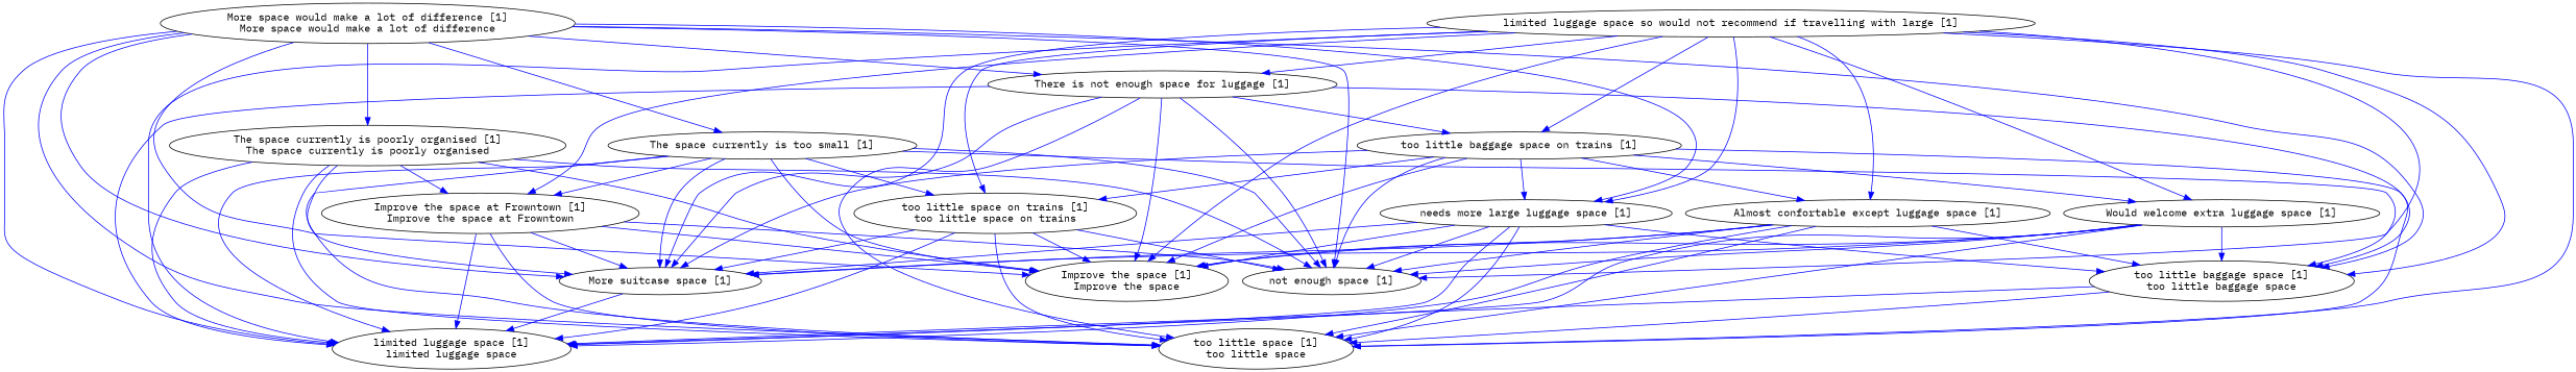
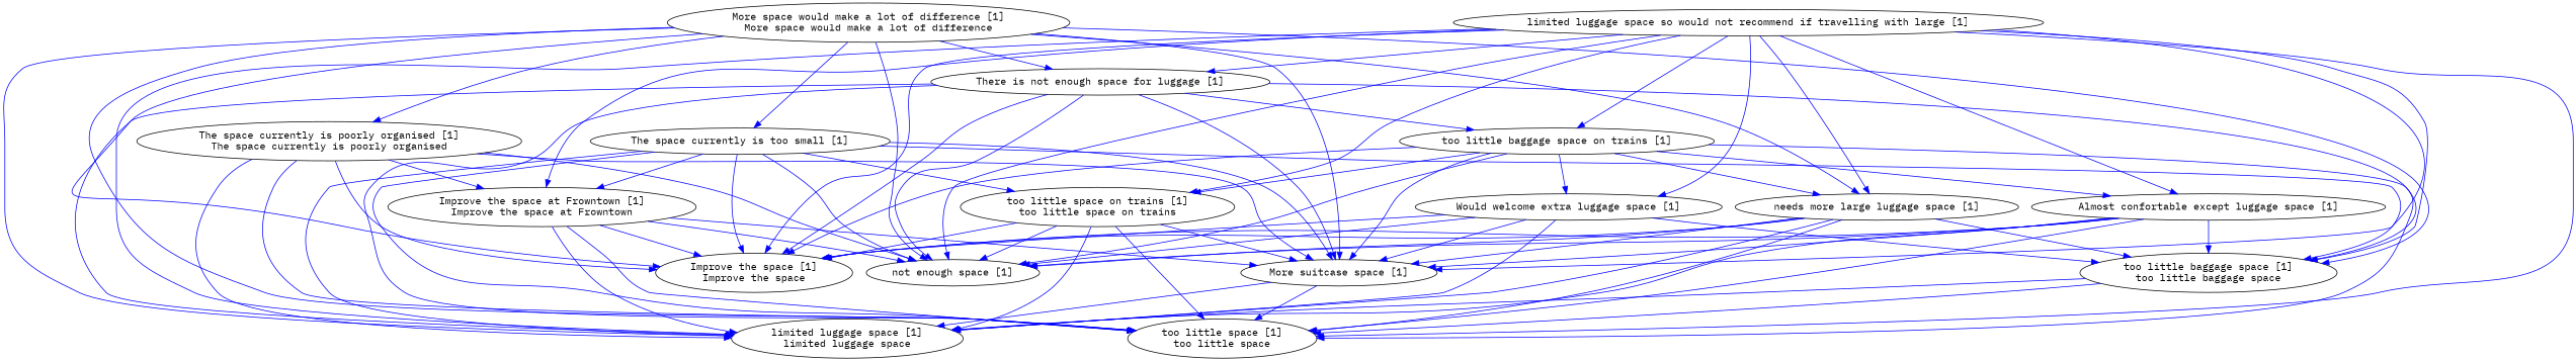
  digraph {
    fontname="IBM Plex Mono"
    node [fontname="IBM Plex Mono"]
    edge [color=blue fontname="IBM Plex Mono"]
    "Almost confortable except luggage space [1]"
    "Improve the space [1]\nImprove the space"
    "More suitcase space [1]"
    "limited luggage space [1]\nlimited luggage space"
    "not enough space [1]"
    "too little baggage space [1]\ntoo little baggage space"
    "too little space [1]\ntoo little space"
    "Improve the space at Frowntown [1]\nImprove the space at Frowntown"
    "More space would make a lot of difference [1]\nMore space would make a lot of difference"
    "The space currently is poorly organised [1]\nThe space currently is poorly organised"
    "The space currently is too small [1]"
    "There is not enough space for luggage [1]"
    "needs more large luggage space [1]"
    "too little space on trains [1]\ntoo little space on trains"
    "too little baggage space on trains [1]"
    "Would welcome extra luggage space [1]"
    "limited luggage space so would not recommend if travelling with large [1]"
    "Almost confortable except luggage space [1]" -> "Improve the space [1]\nImprove the space"
    "Almost confortable except luggage space [1]" -> "More suitcase space [1]"
    "Almost confortable except luggage space [1]" -> "limited luggage space [1]\nlimited luggage space"
    "Almost confortable except luggage space [1]" -> "not enough space [1]"
    "Almost confortable except luggage space [1]" -> "too little baggage space [1]\ntoo little baggage space"
    "Almost confortable except luggage space [1]" -> "too little space [1]\ntoo little space"
    "More suitcase space [1]" -> "limited luggage space [1]\nlimited luggage space"
    "too little baggage space [1]\ntoo little baggage space" -> "limited luggage space [1]\nlimited luggage space"
    "too little baggage space [1]\ntoo little baggage space" -> "too little space [1]\ntoo little space"
    "Improve the space at Frowntown [1]\nImprove the space at Frowntown" -> "Improve the space [1]\nImprove the space"
    "Improve the space at Frowntown [1]\nImprove the space at Frowntown" -> "More suitcase space [1]"
    "Improve the space at Frowntown [1]\nImprove the space at Frowntown" -> "limited luggage space [1]\nlimited luggage space"
    "Improve the space at Frowntown [1]\nImprove the space at Frowntown" -> "not enough space [1]"
    "Improve the space at Frowntown [1]\nImprove the space at Frowntown" -> "too little space [1]\ntoo little space"
    "More space would make a lot of difference [1]\nMore space would make a lot of difference" -> "Improve the space [1]\nImprove the space"
    "More space would make a lot of difference [1]\nMore space would make a lot of difference" -> "More suitcase space [1]"
    "More space would make a lot of difference [1]\nMore space would make a lot of difference" -> "limited luggage space [1]\nlimited luggage space"
    "More space would make a lot of difference [1]\nMore space would make a lot of difference" -> "not enough space [1]"
    "More space would make a lot of difference [1]\nMore space would make a lot of difference" -> "too little baggage space [1]\ntoo little baggage space"
    "More space would make a lot of difference [1]\nMore space would make a lot of difference" -> "too little space [1]\ntoo little space"
    "More space would make a lot of difference [1]\nMore space would make a lot of difference" -> "The space currently is poorly organised [1]\nThe space currently is poorly organised"
    "More space would make a lot of difference [1]\nMore space would make a lot of difference" -> "The space currently is too small [1]"
    "More space would make a lot of difference [1]\nMore space would make a lot of difference" -> "There is not enough space for luggage [1]"
    "More space would make a lot of difference [1]\nMore space would make a lot of difference" -> "needs more large luggage space [1]"
    "The space currently is poorly organised [1]\nThe space currently is poorly organised" -> "Improve the space [1]\nImprove the space"
    "The space currently is poorly organised [1]\nThe space currently is poorly organised" -> "More suitcase space [1]"
    "The space currently is poorly organised [1]\nThe space currently is poorly organised" -> "limited luggage space [1]\nlimited luggage space"
    "The space currently is poorly organised [1]\nThe space currently is poorly organised" -> "not enough space [1]"
    "The space currently is poorly organised [1]\nThe space currently is poorly organised" -> "too little space [1]\ntoo little space"
    "The space currently is poorly organised [1]\nThe space currently is poorly organised" -> "Improve the space at Frowntown [1]\nImprove the space at Frowntown"
    "The space currently is too small [1]" -> "Improve the space [1]\nImprove the space"
    "The space currently is too small [1]" -> "More suitcase space [1]"
    "The space currently is too small [1]" -> "limited luggage space [1]\nlimited luggage space"
    "The space currently is too small [1]" -> "not enough space [1]"
    "The space currently is too small [1]" -> "too little baggage space [1]\ntoo little baggage space"
    "The space currently is too small [1]" -> "too little space [1]\ntoo little space"
    "The space currently is too small [1]" -> "Improve the space at Frowntown [1]\nImprove the space at Frowntown"
    "The space currently is too small [1]" -> "too little space on trains [1]\ntoo little space on trains"
    "There is not enough space for luggage [1]" -> "Improve the space [1]\nImprove the space"
    "There is not enough space for luggage [1]" -> "More suitcase space [1]"
    "There is not enough space for luggage [1]" -> "limited luggage space [1]\nlimited luggage space"
    "There is not enough space for luggage [1]" -> "not enough space [1]"
    "There is not enough space for luggage [1]" -> "too little baggage space [1]\ntoo little baggage space"
    "There is not enough space for luggage [1]" -> "too little space [1]\ntoo little space"
    "There is not enough space for luggage [1]" -> "too little baggage space on trains [1]"
    "needs more large luggage space [1]" -> "Improve the space [1]\nImprove the space"
    "needs more large luggage space [1]" -> "More suitcase space [1]"
    "needs more large luggage space [1]" -> "limited luggage space [1]\nlimited luggage space"
    "needs more large luggage space [1]" -> "not enough space [1]"
    "needs more large luggage space [1]" -> "too little baggage space [1]\ntoo little baggage space"
    "needs more large luggage space [1]" -> "too little space [1]\ntoo little space"
    "too little space on trains [1]\ntoo little space on trains" -> "Improve the space [1]\nImprove the space"
    "too little space on trains [1]\ntoo little space on trains" -> "More suitcase space [1]"
    "too little space on trains [1]\ntoo little space on trains" -> "limited luggage space [1]\nlimited luggage space"
    "too little space on trains [1]\ntoo little space on trains" -> "not enough space [1]"
    "too little space on trains [1]\ntoo little space on trains" -> "too little space [1]\ntoo little space"
    "too little baggage space on trains [1]" -> "Almost confortable except luggage space [1]"
    "too little baggage space on trains [1]" -> "Improve the space [1]\nImprove the space"
    "too little baggage space on trains [1]" -> "More suitcase space [1]"
    "too little baggage space on trains [1]" -> "not enough space [1]"
    "too little baggage space on trains [1]" -> "too little space [1]\ntoo little space"
    "too little baggage space on trains [1]" -> "needs more large luggage space [1]"
    "too little baggage space on trains [1]" -> "too little space on trains [1]\ntoo little space on trains"
    "too little baggage space on trains [1]" -> "Would welcome extra luggage space [1]"
    "Would welcome extra luggage space [1]" -> "Improve the space [1]\nImprove the space"
    "Would welcome extra luggage space [1]" -> "More suitcase space [1]"
    "Would welcome extra luggage space [1]" -> "limited luggage space [1]\nlimited luggage space"
    "Would welcome extra luggage space [1]" -> "not enough space [1]"
    "Would welcome extra luggage space [1]" -> "too little baggage space [1]\ntoo little baggage space"
-   "Would welcome extra luggage space [1]" -> "too little space [1]\ntoo little space"
+   "More suitcase space [1]" -> "too little space [1]\ntoo little space"
    "limited luggage space so would not recommend if travelling with large [1]" -> "Almost confortable except luggage space [1]"
    "limited luggage space so would not recommend if travelling with large [1]" -> "Improve the space [1]\nImprove the space"
    "limited luggage space so would not recommend if travelling with large [1]" -> "More suitcase space [1]"
    "limited luggage space so would not recommend if travelling with large [1]" -> "limited luggage space [1]\nlimited luggage space"
    "limited luggage space so would not recommend if travelling with large [1]" -> "not enough space [1]"
    "limited luggage space so would not recommend if travelling with large [1]" -> "too little baggage space [1]\ntoo little baggage space"
    "limited luggage space so would not recommend if travelling with large [1]" -> "too little space [1]\ntoo little space"
    "limited luggage space so would not recommend if travelling with large [1]" -> "Improve the space at Frowntown [1]\nImprove the space at Frowntown"
    "limited luggage space so would not recommend if travelling with large [1]" -> "There is not enough space for luggage [1]"
    "limited luggage space so would not recommend if travelling with large [1]" -> "needs more large luggage space [1]"
    "limited luggage space so would not recommend if travelling with large [1]" -> "too little space on trains [1]\ntoo little space on trains"
    "limited luggage space so would not recommend if travelling with large [1]" -> "too little baggage space on trains [1]"
    "limited luggage space so would not recommend if travelling with large [1]" -> "Would welcome extra luggage space [1]"
  }
